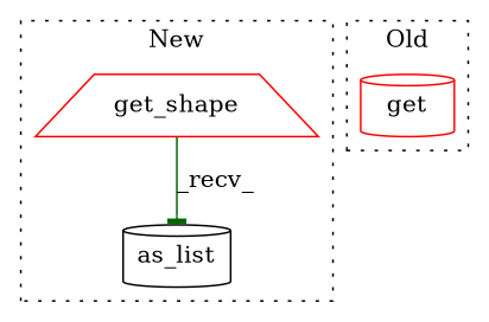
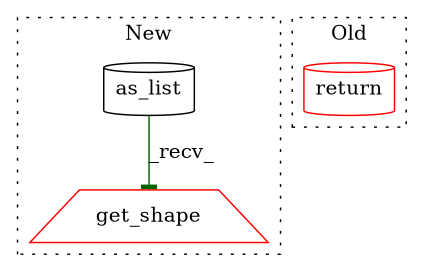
  digraph {
    node [a=32 shape=cylinder color=red]
    n1 [l=9 label=as_list s=11513 color=black]
    n2 [l=11 label=get_shape s=11501 shape=trapezium]
-   n3 [a=41 l=7 label=get s=11349]
+   n3 [a=41 l=7 label=return s=11349]
    subgraph cluster_1 {
      label=New
      style=dotted
      n1
      n2
    }
    subgraph cluster_2 {
      label=Old
      style=dotted
      n3
    }
-   n2 -> n1 [label=_recv_ color=darkgreen arrowhead=tee]
+   n1 -> n2 [label=_recv_ color=darkgreen arrowhead=tee]
  }
